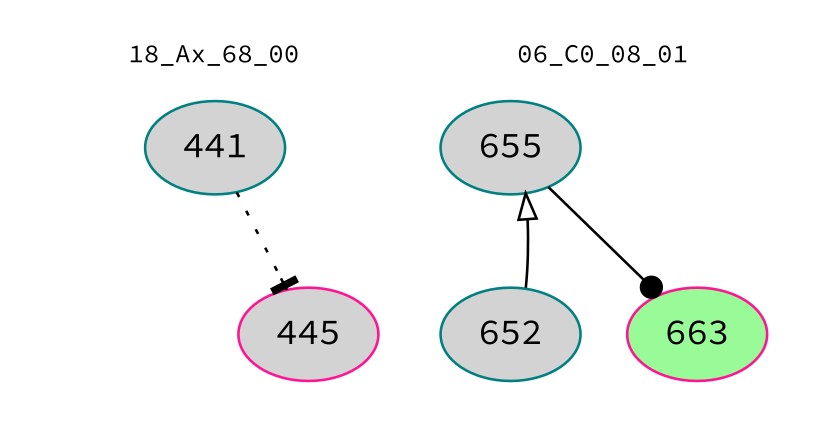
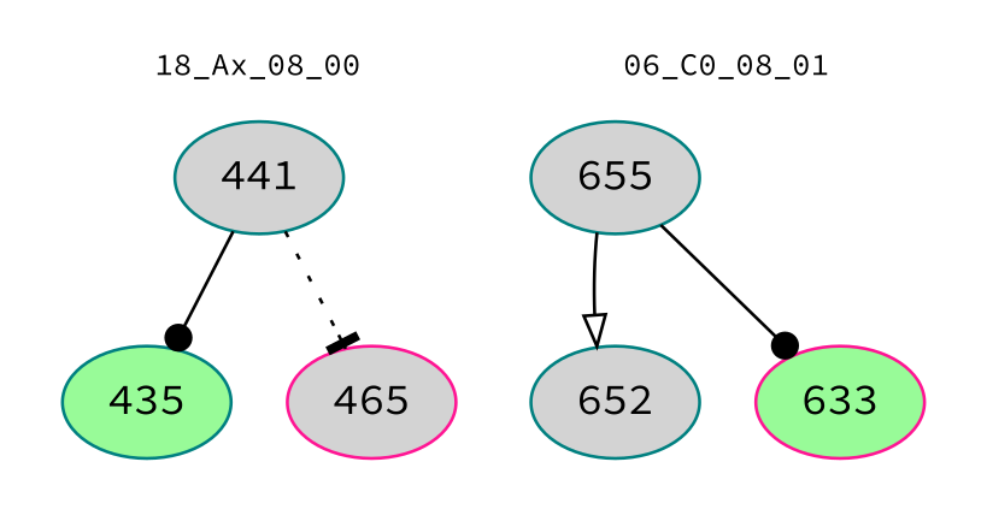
  digraph {
    fontname="Source Code Pro"
    node [color=teal fillcolor=lightgrey fontname="Source Code Pro" style=filled]
    edge [arrowhead=dot color=black fontname="Source Code Pro" style=solid]
    n1 [label=441]
-   n3 [color=deeppink label=445]
+   n2 [fillcolor=palegreen label=435]
+   n3 [color=deeppink label=465]
    n4 [label=655]
    n5 [label=652]
-   n6 [color=deeppink fillcolor=palegreen label=663]
+   n6 [color=deeppink fillcolor=palegreen label=633]
    subgraph cluster_1 {
      color=white
      fontsize=10
-     label="18_Ax_68_00"
+     label="18_Ax_08_00"
      n1
+     n2
      n3
    }
    subgraph cluster_2 {
      color=white
      fontsize=10
      label="06_C0_08_01"
      n4
      n5
      n6
    }
+   n1 -> n2
    n1 -> n3 [arrowhead=tee style=dotted]
-   n5 -> n4 [arrowhead=onormal]
+   n4 -> n5 [arrowhead=onormal]
    n4 -> n6
  }
